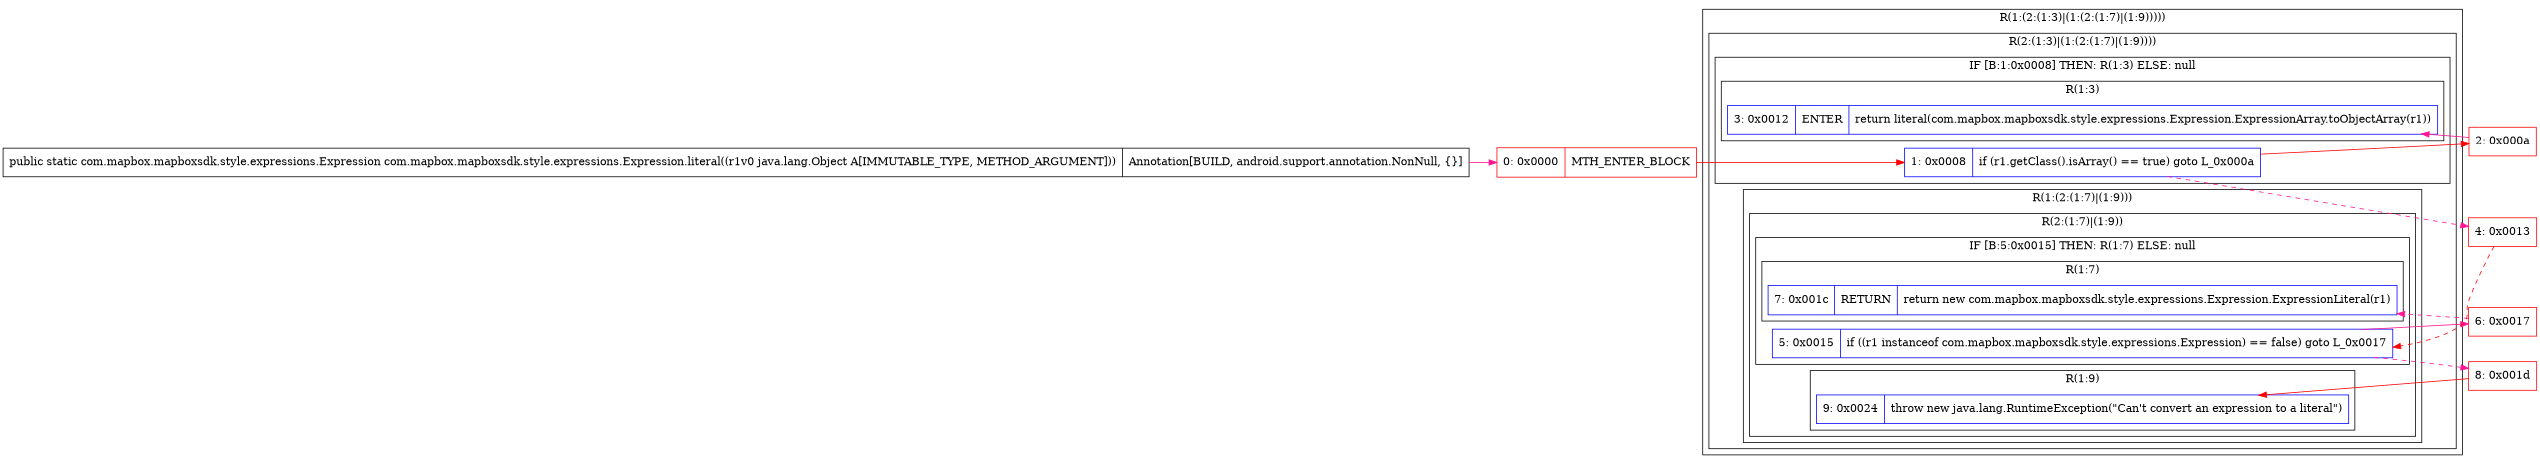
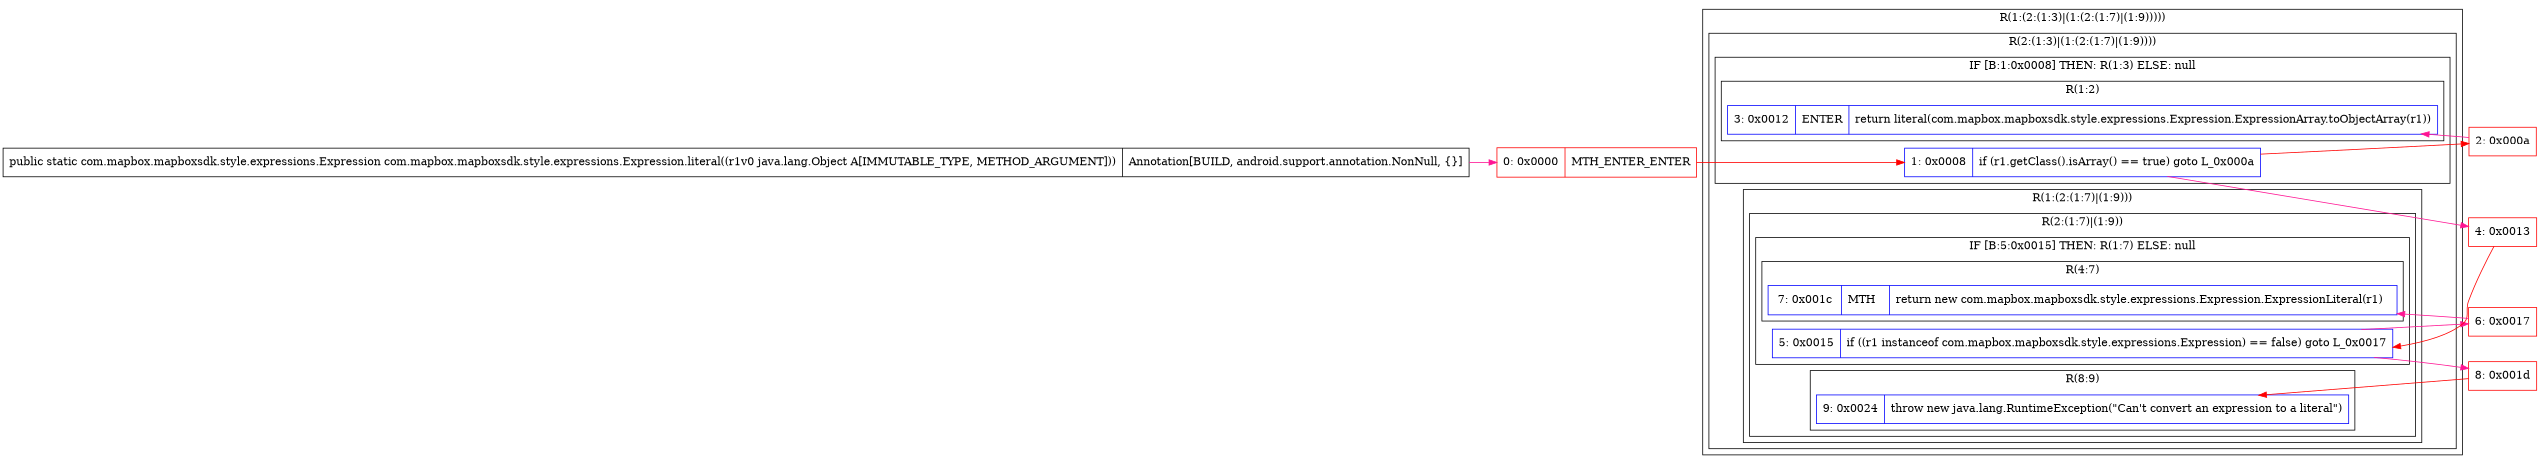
  digraph {
    rankdir=LR
    node [color=blue shape=record]
    edge [color=deeppink]
    n1 [label="{3\:\ 0x0012|ENTER\l|return literal(com.mapbox.mapboxsdk.style.expressions.Expression.ExpressionArray.toObjectArray(r1))\l}"]
    n2 [label="{1\:\ 0x0008|if (r1.getClass().isArray() == true) goto L_0x000a\l}"]
-   n3 [label="{7\:\ 0x001c|RETURN\l|return new com.mapbox.mapboxsdk.style.expressions.Expression.ExpressionLiteral(r1)\l}"]
+   n3 [label="{7\:\ 0x001c|MTH\l|return new com.mapbox.mapboxsdk.style.expressions.Expression.ExpressionLiteral(r1)\l}"]
    n4 [label="{5\:\ 0x0015|if ((r1 instanceof com.mapbox.mapboxsdk.style.expressions.Expression) == false) goto L_0x0017\l}"]
    n5 [label="{9\:\ 0x0024|throw new java.lang.RuntimeException(\"Can't convert an expression to a literal\")\l}"]
    n6 [color=red label="{2\:\ 0x000a}"]
    n7 [color=red label="{4\:\ 0x0013}"]
    n8 [color=red label="{6\:\ 0x0017}"]
    n9 [color=red label="{8\:\ 0x001d}"]
-   n10 [color=red label="{0\:\ 0x0000|MTH_ENTER_BLOCK\l}"]
+   n10 [color=red label="{0\:\ 0x0000|MTH_ENTER_ENTER\l}"]
    n11 [label="{public static com.mapbox.mapboxsdk.style.expressions.Expression com.mapbox.mapboxsdk.style.expressions.Expression.literal((r1v0 java.lang.Object A[IMMUTABLE_TYPE, METHOD_ARGUMENT]))  | Annotation[BUILD, android.support.annotation.NonNull, \{\}]\l}" color=""]
    subgraph cluster_1 {
      label="R(1:(2:(1:3)|(1:(2:(1:7)|(1:9)))))"
      subgraph cluster_2 {
        label="R(2:(1:3)|(1:(2:(1:7)|(1:9))))"
        subgraph cluster_3 {
          label="IF [B:1:0x0008] THEN: R(1:3) ELSE: null"
          n2
          subgraph cluster_4 {
-           label="R(1:3)"
+           label="R(1:2)"
            n1
          }
        }
        subgraph cluster_5 {
          label="R(1:(2:(1:7)|(1:9)))"
          subgraph cluster_6 {
            label="R(2:(1:7)|(1:9))"
            subgraph cluster_7 {
              label="IF [B:5:0x0015] THEN: R(1:7) ELSE: null"
              n4
              subgraph cluster_8 {
-               label="R(1:7)"
+               label="R(4:7)"
                n3
              }
            }
            subgraph cluster_9 {
-             label="R(1:9)"
+             label="R(8:9)"
              n5
            }
          }
        }
      }
    }
    n2 -> n6 [color=red]
-   n2 -> n7 [style=dashed]
+   n2 -> n7 [style=solid]
    n4 -> n8
-   n4 -> n9 [style=dashed]
+   n4 -> n9 [style=solid]
    n6 -> n1
-   n7 -> n4 [color=red style=dashed]
-   n8 -> n3 [style=dashed]
+   n7 -> n4 [color=red]
+   n8 -> n3
    n9 -> n5 [color=red]
    n10 -> n2 [color=red]
    n11 -> n10
  }
